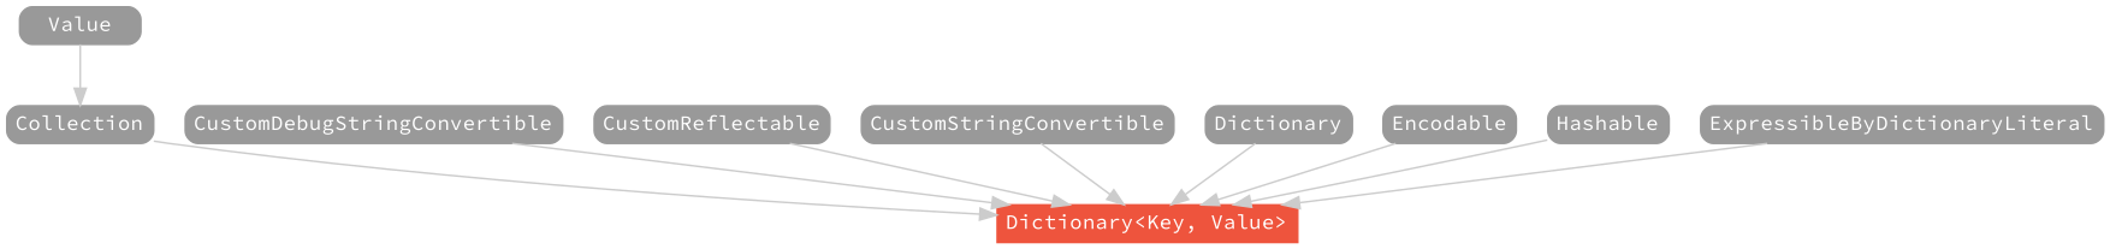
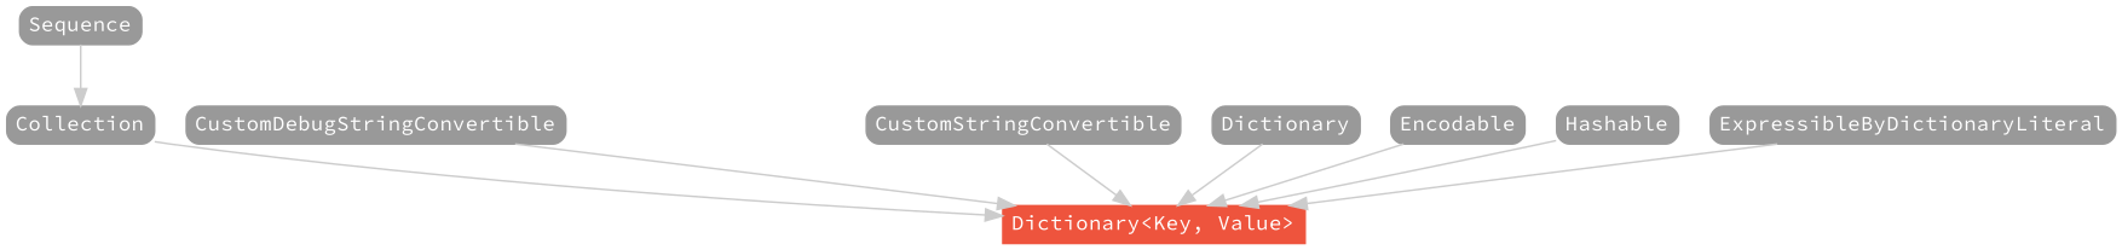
  strict digraph {
    fontname="Source Code Pro"
    node [color="#999999" fillcolor="#999999" fontcolor=white fontname="Source Code Pro" fontsize=12 margin="0.07,0.05" shape=box style="filled,rounded"]
    edge [color="#cccccc" fontname="Source Code Pro"]
    "Dictionary<Key, Value>" [color="#ee543d" fillcolor="#ee543d" height=0.3 style=filled]
    Collection [height=0.3]
    CustomDebugStringConvertible [height=0.3]
-   CustomReflectable [height=0.3]
    CustomStringConvertible [height=0.3]
    n6 [height=0.3 label=Dictionary]
    Encodable [height=0.3]
    Hashable [height=0.3]
    ExpressibleByDictionaryLiteral [height=0.3]
-   Sequence [height=0.3 label=Value]
+   Sequence [height=0.3]
    subgraph sub_1 {
      rank=max
      "Dictionary<Key, Value>"
    }
    Collection -> "Dictionary<Key, Value>"
    CustomDebugStringConvertible -> "Dictionary<Key, Value>"
-   CustomReflectable -> "Dictionary<Key, Value>"
    CustomStringConvertible -> "Dictionary<Key, Value>"
    n6 -> "Dictionary<Key, Value>"
    Encodable -> "Dictionary<Key, Value>"
    Hashable -> "Dictionary<Key, Value>"
    ExpressibleByDictionaryLiteral -> "Dictionary<Key, Value>"
    Sequence -> Collection
  }
